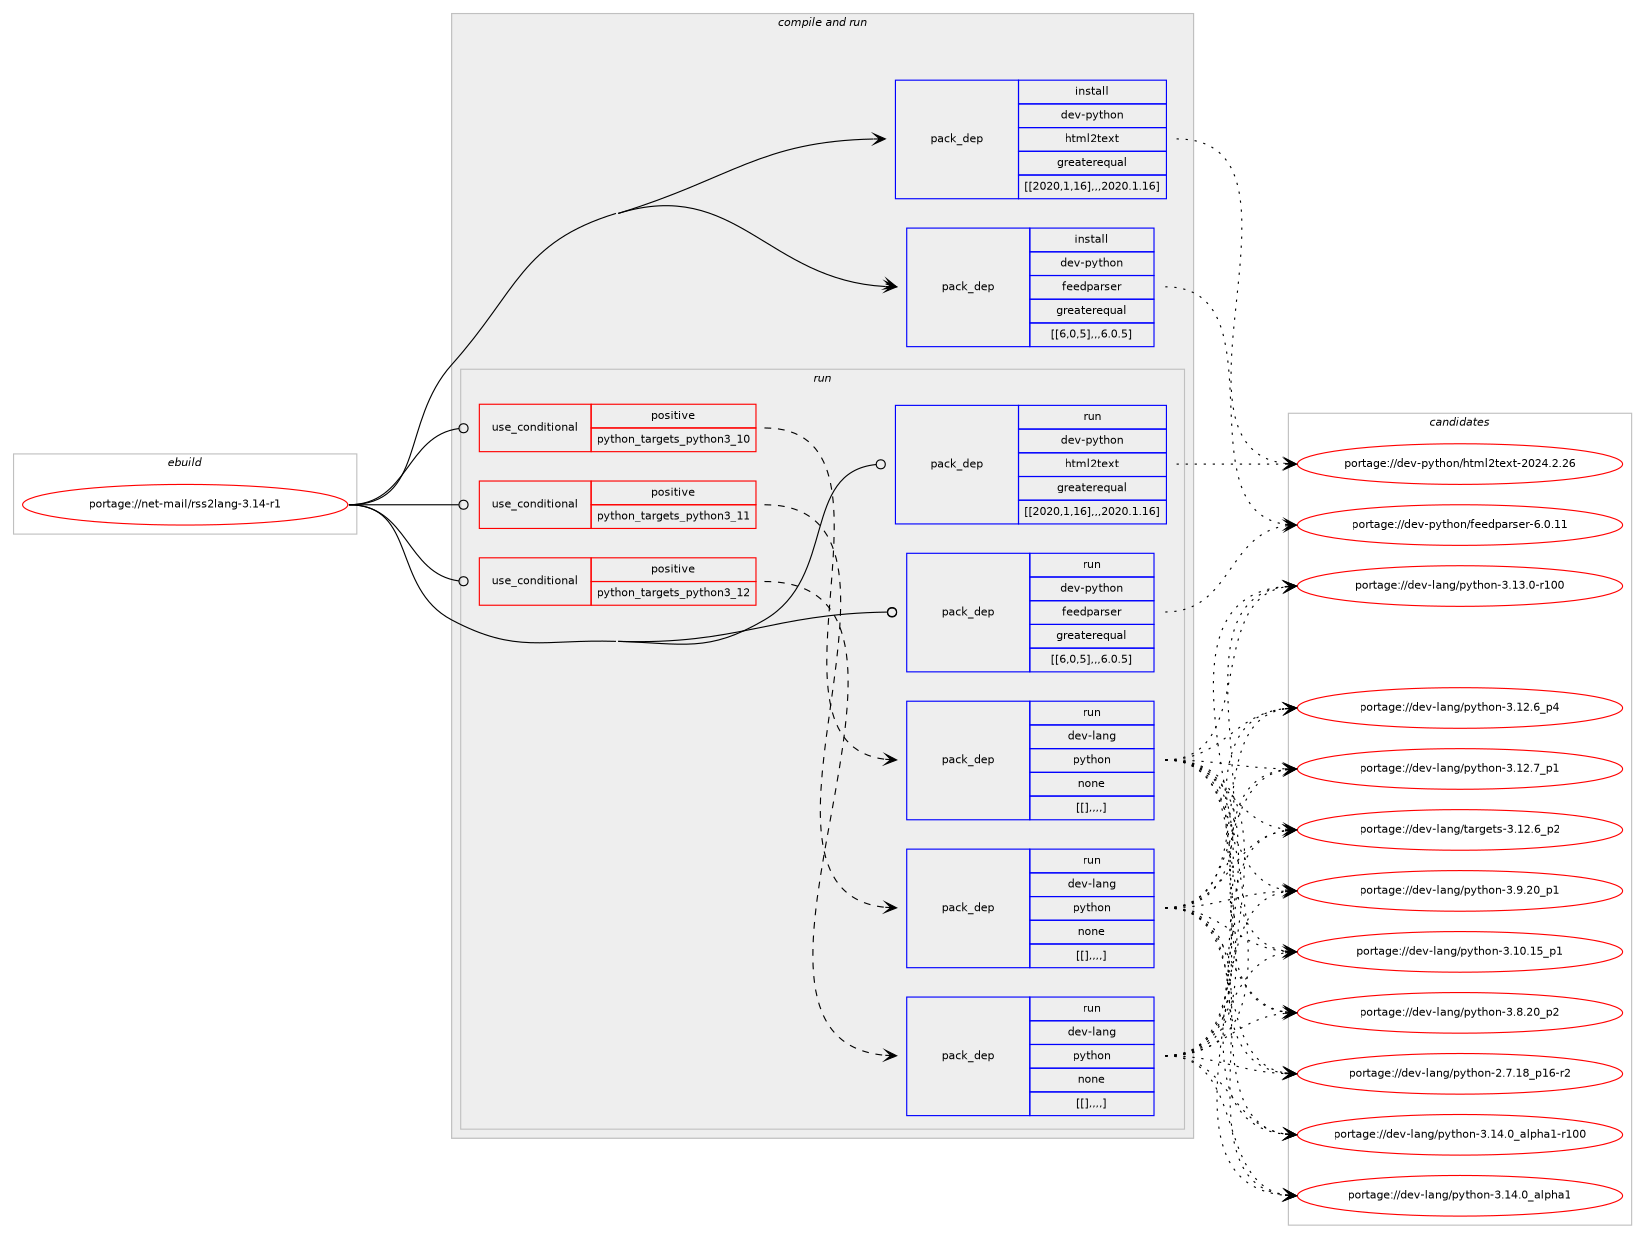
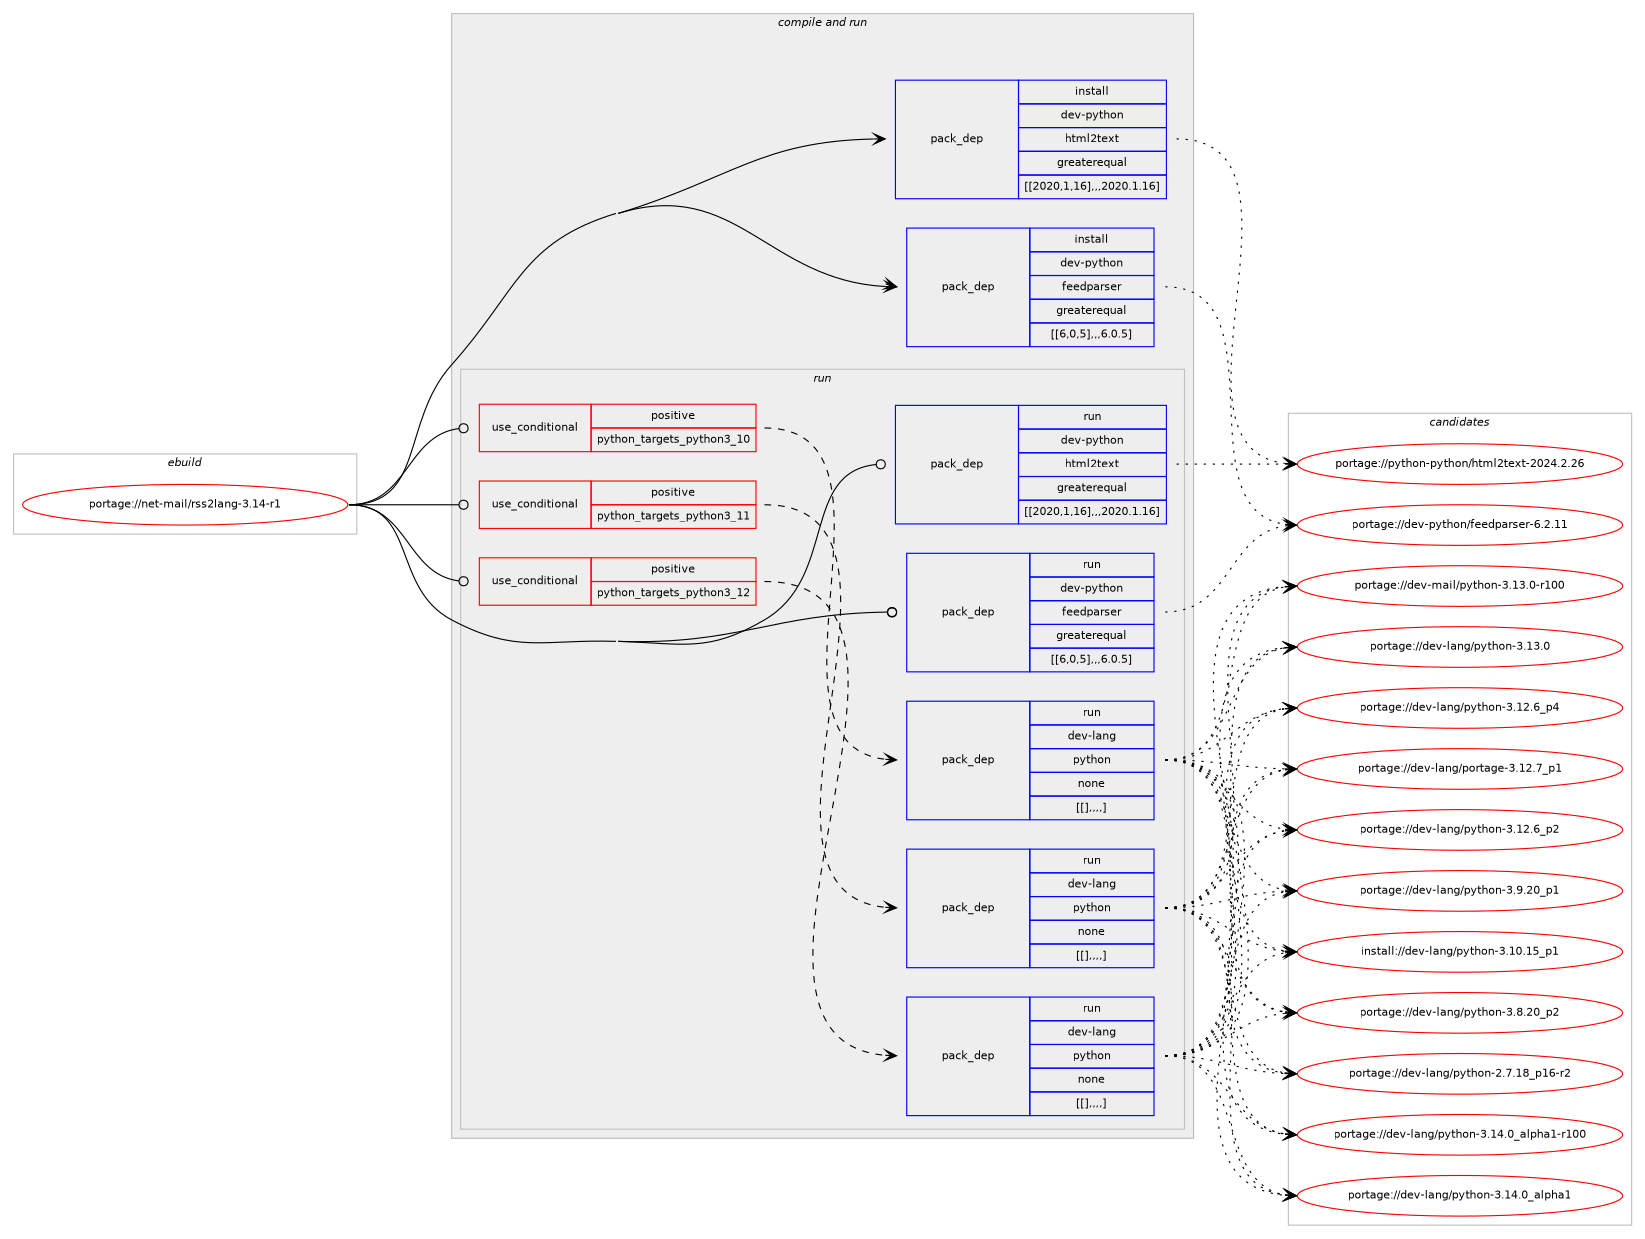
  digraph {
    compound=true
    concentrate=true
    fontname=Helvetica
    fontsize=10
    newrank=true
    rankdir=LR
    ranksep=1.5
    node [color=red fontname=Helvetica fontsize=10]
    edge [arrowhead=vee headport=w style=dotted tailport=e weight=100]
    n1 [label="portage://net-mail/rss2lang-3.14-r1" width=4]
    n2 [color=blue label=<<TABLE BORDER="0" CELLBORDER="1" CELLSPACING="0" CELLPADDING="4" WIDTH="220"><TR><TD ROWSPAN="6" CELLPADDING="30">pack_dep</TD></TR><TR><TD WIDTH="110">install</TD></TR><TR><TD>dev-python</TD></TR><TR><TD>feedparser</TD></TR><TR><TD>greaterequal</TD></TR><TR><TD>[[6,0,5],,,6.0.5]</TD></TR></TABLE>> shape=none]
    n3 [color=blue label=<<TABLE BORDER="0" CELLBORDER="1" CELLSPACING="0" CELLPADDING="4" WIDTH="220"><TR><TD ROWSPAN="6" CELLPADDING="30">pack_dep</TD></TR><TR><TD WIDTH="110">install</TD></TR><TR><TD>dev-python</TD></TR><TR><TD>html2text</TD></TR><TR><TD>greaterequal</TD></TR><TR><TD>[[2020,1,16],,,2020.1.16]</TD></TR></TABLE>> shape=none]
    n4 [color=blue label=<<TABLE BORDER="0" CELLBORDER="1" CELLSPACING="0" CELLPADDING="4" WIDTH="220"><TR><TD ROWSPAN="6" CELLPADDING="30">pack_dep</TD></TR><TR><TD WIDTH="110">run</TD></TR><TR><TD>dev-lang</TD></TR><TR><TD>python</TD></TR><TR><TD>none</TD></TR><TR><TD>[[],,,,]</TD></TR></TABLE>> shape=none]
    n5 [label=<<TABLE BORDER="0" CELLBORDER="1" CELLSPACING="0" CELLPADDING="4"><TR><TD ROWSPAN="3" CELLPADDING="10">use_conditional</TD></TR><TR><TD>positive</TD></TR><TR><TD>python_targets_python3_10</TD></TR></TABLE>> shape=none]
    n6 [color=blue label=<<TABLE BORDER="0" CELLBORDER="1" CELLSPACING="0" CELLPADDING="4" WIDTH="220"><TR><TD ROWSPAN="6" CELLPADDING="30">pack_dep</TD></TR><TR><TD WIDTH="110">run</TD></TR><TR><TD>dev-lang</TD></TR><TR><TD>python</TD></TR><TR><TD>none</TD></TR><TR><TD>[[],,,,]</TD></TR></TABLE>> shape=none]
    n7 [label=<<TABLE BORDER="0" CELLBORDER="1" CELLSPACING="0" CELLPADDING="4"><TR><TD ROWSPAN="3" CELLPADDING="10">use_conditional</TD></TR><TR><TD>positive</TD></TR><TR><TD>python_targets_python3_11</TD></TR></TABLE>> shape=none]
    n8 [color=blue label=<<TABLE BORDER="0" CELLBORDER="1" CELLSPACING="0" CELLPADDING="4" WIDTH="220"><TR><TD ROWSPAN="6" CELLPADDING="30">pack_dep</TD></TR><TR><TD WIDTH="110">run</TD></TR><TR><TD>dev-lang</TD></TR><TR><TD>python</TD></TR><TR><TD>none</TD></TR><TR><TD>[[],,,,]</TD></TR></TABLE>> shape=none]
    n9 [label=<<TABLE BORDER="0" CELLBORDER="1" CELLSPACING="0" CELLPADDING="4"><TR><TD ROWSPAN="3" CELLPADDING="10">use_conditional</TD></TR><TR><TD>positive</TD></TR><TR><TD>python_targets_python3_12</TD></TR></TABLE>> shape=none]
    n10 [color=blue label=<<TABLE BORDER="0" CELLBORDER="1" CELLSPACING="0" CELLPADDING="4" WIDTH="220"><TR><TD ROWSPAN="6" CELLPADDING="30">pack_dep</TD></TR><TR><TD WIDTH="110">run</TD></TR><TR><TD>dev-python</TD></TR><TR><TD>feedparser</TD></TR><TR><TD>greaterequal</TD></TR><TR><TD>[[6,0,5],,,6.0.5]</TD></TR></TABLE>> shape=none]
    n11 [color=blue label=<<TABLE BORDER="0" CELLBORDER="1" CELLSPACING="0" CELLPADDING="4" WIDTH="220"><TR><TD ROWSPAN="6" CELLPADDING="30">pack_dep</TD></TR><TR><TD WIDTH="110">run</TD></TR><TR><TD>dev-python</TD></TR><TR><TD>html2text</TD></TR><TR><TD>greaterequal</TD></TR><TR><TD>[[2020,1,16],,,2020.1.16]</TD></TR></TABLE>> shape=none]
-   n12 [label="portage://dev-python/feedparser-6.0.11" width=4]
-   n13 [label="portage://dev-python/html2text-2024.2.26" width=4]
+   n12 [label="portage://dev-python/feedparser-6.2.11" width=4]
+   n13 [label="portage://python-python/html2text-2024.2.26" width=4]
    n14 [label="portage://dev-lang/python-3.14.0_alpha1-r100" width=4]
    n15 [label="portage://dev-lang/python-3.14.0_alpha1" width=4]
-   n16 [label="portage://dev-lang/python-3.13.0-r100" width=4]
-   n18 [label="portage://dev-lang/python-3.12.7_p1" width=4]
+   n16 [label="portage://dev-mail/python-3.13.0-r100" width=4]
+   n17 [label="portage://dev-lang/python-3.13.0" width=4]
+   n18 [label="portage://dev-lang/portage-3.12.7_p1" width=4]
    n19 [label="portage://dev-lang/python-3.12.6_p4" width=4]
-   n20 [label="portage://dev-lang/targets-3.12.6_p2" width=4]
-   n21 [label="portage://dev-lang/python-3.10.15_p1" width=4]
+   n20 [label="portage://dev-lang/python-3.12.6_p2" width=4]
+   n21 [label="install://dev-lang/python-3.10.15_p1" width=4]
    n22 [label="portage://dev-lang/python-3.9.20_p1" width=4]
    n23 [label="portage://dev-lang/python-3.8.20_p2" width=4]
    n24 [label="portage://dev-lang/python-2.7.18_p16-r2" width=4]
    subgraph cluster_1 {
      color=gray
      label=<<i>ebuild</i>>
      n1
    }
    subgraph cluster_2 {
      color=gray
      label=<<i>dependencies</i>>
      subgraph cluster_3 {
        color=gray
        fillcolor="#eeeeee"
        label=<<i>compile</i>>
        style=filled
        subgraph sub_4 {
          color=gray
          fillcolor="#eeeeee"
          label=<<i>compile</i>>
          style=filled
          n2
        }
        subgraph sub_5 {
          color=gray
          fillcolor="#eeeeee"
          label=<<i>compile</i>>
          style=filled
          n3
        }
      }
      subgraph cluster_6 {
        color=gray
        fillcolor="#eeeeee"
        label=<<i>compile and run</i>>
        style=filled
      }
      subgraph cluster_7 {
        color=gray
        fillcolor="#eeeeee"
        label=<<i>run</i>>
        style=filled
        subgraph sub_8 {
          color=gray
          fillcolor="#eeeeee"
          label=<<i>run</i>>
          style=filled
          n5
          subgraph sub_9 {
            color=gray
            fillcolor="#eeeeee"
            label=<<i>run</i>>
            style=filled
            n4
          }
        }
        subgraph sub_10 {
          color=gray
          fillcolor="#eeeeee"
          label=<<i>run</i>>
          style=filled
          n7
          subgraph sub_11 {
            color=gray
            fillcolor="#eeeeee"
            label=<<i>run</i>>
            style=filled
            n6
          }
        }
        subgraph sub_12 {
          color=gray
          fillcolor="#eeeeee"
          label=<<i>run</i>>
          style=filled
          n9
          subgraph sub_13 {
            color=gray
            fillcolor="#eeeeee"
            label=<<i>run</i>>
            style=filled
            n8
          }
        }
        subgraph sub_14 {
          color=gray
          fillcolor="#eeeeee"
          label=<<i>run</i>>
          style=filled
          n10
        }
        subgraph sub_15 {
          color=gray
          fillcolor="#eeeeee"
          label=<<i>run</i>>
          style=filled
          n11
        }
      }
    }
    subgraph cluster_16 {
      color=gray
      label=<<i>candidates</i>>
      rank=same
      subgraph sub_17 {
        color=black
        label=<<i>candidates</i>>
        nodesep=1
        rank=same
        n12
      }
      subgraph sub_18 {
        color=black
        label=<<i>candidates</i>>
        nodesep=1
        rank=same
        n13
      }
      subgraph sub_19 {
        color=black
        label=<<i>candidates</i>>
        nodesep=1
        rank=same
        n14
        n15
        n16
+       n17
        n18
        n19
        n20
        n21
        n22
        n23
        n24
      }
      subgraph sub_20 {
        color=black
        label=<<i>candidates</i>>
        nodesep=1
        rank=same
        n14
        n15
        n16
+       n17
        n18
        n19
        n20
        n21
        n22
        n23
        n24
      }
      subgraph sub_21 {
        color=black
        label=<<i>candidates</i>>
        nodesep=1
        rank=same
        n14
        n15
        n16
+       n17
        n18
        n19
        n20
        n21
        n22
        n23
        n24
      }
      subgraph sub_22 {
        color=black
        label=<<i>candidates</i>>
        nodesep=1
        rank=same
        n12
      }
      subgraph sub_23 {
        color=black
        label=<<i>candidates</i>>
        nodesep=1
        rank=same
        n13
      }
    }
    n1 -> n2 [style=solid weight=20]
    n1 -> n3 [style=solid weight=20]
    n1 -> n5 [arrowhead=odot style=solid weight=20]
    n1 -> n7 [arrowhead=odot style=solid weight=20]
    n1 -> n9 [arrowhead=odot style=solid weight=20]
    n1 -> n10 [arrowhead=odot style=solid weight=20]
    n1 -> n11 [arrowhead=odot style=solid weight=20]
    n2 -> n12
    n3 -> n13
    n4 -> n14
    n4 -> n15
    n4 -> n16
+   n4 -> n17
    n4 -> n18
    n4 -> n19
    n4 -> n20
    n4 -> n21
    n4 -> n22
    n4 -> n23
    n4 -> n24
    n5 -> n4 [style=dashed weight=20]
    n6 -> n14
    n6 -> n15
    n6 -> n16
+   n6 -> n17
    n6 -> n18
    n6 -> n19
    n6 -> n20
    n6 -> n21
    n6 -> n22
    n6 -> n23
    n6 -> n24
    n7 -> n6 [style=dashed weight=20]
    n8 -> n14
    n8 -> n15
    n8 -> n16
+   n8 -> n17
    n8 -> n18
    n8 -> n19
    n8 -> n20
    n8 -> n21
    n8 -> n22
    n8 -> n23
    n8 -> n24
    n9 -> n8 [style=dashed weight=20]
    n10 -> n12
    n11 -> n13
  }
